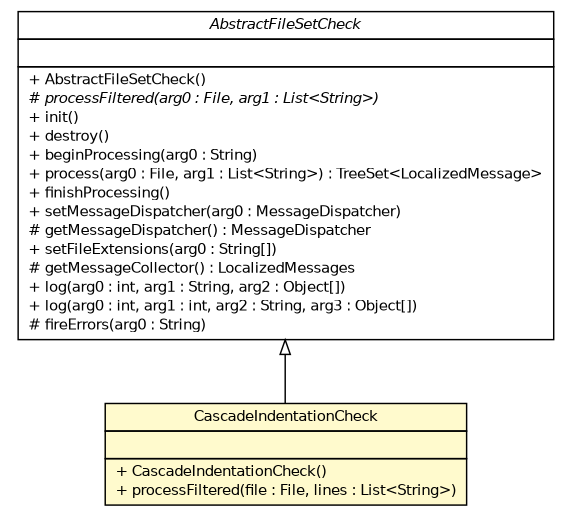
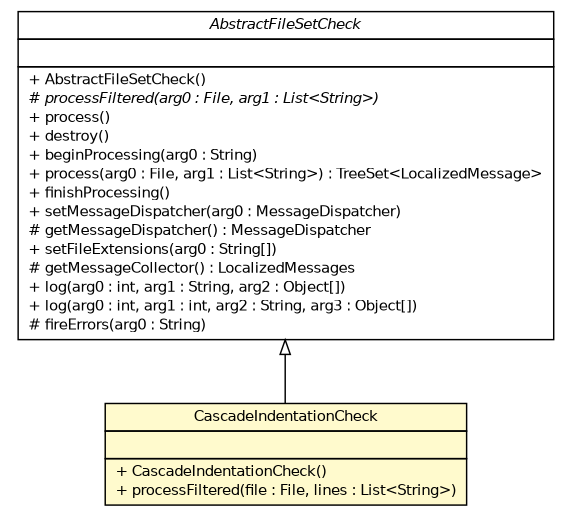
  digraph {
    nodesep=0.25
    ranksep=0.5
    node [fontcolor=black fontname=Helvetica fontsize=10.0 shape=plaintext]
    n1 [label=<<table title="com.qulice.checkstyle.CascadeIndentationCheck" border="0" cellborder="1" cellspacing="0" cellpadding="2" port="p" bgcolor="lemonChiffon" href="./CascadeIndentationCheck.html"> 		<tr><td><table border="0" cellspacing="0" cellpadding="1"> <tr><td align="center" balign="center"> CascadeIndentationCheck </td></tr> 		</table></td></tr> 		<tr><td><table border="0" cellspacing="0" cellpadding="1"> <tr><td align="left" balign="left">  </td></tr> 		</table></td></tr> 		<tr><td><table border="0" cellspacing="0" cellpadding="1"> <tr><td align="left" balign="left"> + CascadeIndentationCheck() </td></tr> <tr><td align="left" balign="left"> + processFiltered(file : File, lines : List&lt;String&gt;) </td></tr> 		</table></td></tr> 		</table>>]
-   n2 [label=<<table title="com.puppycrawl.tools.checkstyle.api.AbstractFileSetCheck" border="0" cellborder="1" cellspacing="0" cellpadding="2" port="p" href="http://java.sun.com/j2se/1.4.2/docs/api/com/puppycrawl/tools/checkstyle/api/AbstractFileSetCheck.html"> 		<tr><td><table border="0" cellspacing="0" cellpadding="1"> <tr><td align="center" balign="center"><font face="Helvetica-Oblique"> AbstractFileSetCheck </font></td></tr> 		</table></td></tr> 		<tr><td><table border="0" cellspacing="0" cellpadding="1"> <tr><td align="left" balign="left">  </td></tr> 		</table></td></tr> 		<tr><td><table border="0" cellspacing="0" cellpadding="1"> <tr><td align="left" balign="left"> + AbstractFileSetCheck() </td></tr> <tr><td align="left" balign="left"><font face="Helvetica-Oblique" point-size="10.0"> # processFiltered(arg0 : File, arg1 : List&lt;String&gt;) </font></td></tr> <tr><td align="left" balign="left"> + init() </td></tr> <tr><td align="left" balign="left"> + destroy() </td></tr> <tr><td align="left" balign="left"> + beginProcessing(arg0 : String) </td></tr> <tr><td align="left" balign="left"> + process(arg0 : File, arg1 : List&lt;String&gt;) : TreeSet&lt;LocalizedMessage&gt; </td></tr> <tr><td align="left" balign="left"> + finishProcessing() </td></tr> <tr><td align="left" balign="left"> + setMessageDispatcher(arg0 : MessageDispatcher) </td></tr> <tr><td align="left" balign="left"> # getMessageDispatcher() : MessageDispatcher </td></tr> <tr><td align="left" balign="left"> + setFileExtensions(arg0 : String[]) </td></tr> <tr><td align="left" balign="left"> # getMessageCollector() : LocalizedMessages </td></tr> <tr><td align="left" balign="left"> + log(arg0 : int, arg1 : String, arg2 : Object[]) </td></tr> <tr><td align="left" balign="left"> + log(arg0 : int, arg1 : int, arg2 : String, arg3 : Object[]) </td></tr> <tr><td align="left" balign="left"> # fireErrors(arg0 : String) </td></tr> 		</table></td></tr> 		</table>>]
+   n2 [label=<<table title="com.puppycrawl.tools.checkstyle.api.AbstractFileSetCheck" border="0" cellborder="1" cellspacing="0" cellpadding="2" port="p" href="http://java.sun.com/j2se/1.4.2/docs/api/com/puppycrawl/tools/checkstyle/api/AbstractFileSetCheck.html"> 		<tr><td><table border="0" cellspacing="0" cellpadding="1"> <tr><td align="center" balign="center"><font face="Helvetica-Oblique"> AbstractFileSetCheck </font></td></tr> 		</table></td></tr> 		<tr><td><table border="0" cellspacing="0" cellpadding="1"> <tr><td align="left" balign="left">  </td></tr> 		</table></td></tr> 		<tr><td><table border="0" cellspacing="0" cellpadding="1"> <tr><td align="left" balign="left"> + AbstractFileSetCheck() </td></tr> <tr><td align="left" balign="left"><font face="Helvetica-Oblique" point-size="10.0"> # processFiltered(arg0 : File, arg1 : List&lt;String&gt;) </font></td></tr> <tr><td align="left" balign="left"> + process() </td></tr> <tr><td align="left" balign="left"> + destroy() </td></tr> <tr><td align="left" balign="left"> + beginProcessing(arg0 : String) </td></tr> <tr><td align="left" balign="left"> + process(arg0 : File, arg1 : List&lt;String&gt;) : TreeSet&lt;LocalizedMessage&gt; </td></tr> <tr><td align="left" balign="left"> + finishProcessing() </td></tr> <tr><td align="left" balign="left"> + setMessageDispatcher(arg0 : MessageDispatcher) </td></tr> <tr><td align="left" balign="left"> # getMessageDispatcher() : MessageDispatcher </td></tr> <tr><td align="left" balign="left"> + setFileExtensions(arg0 : String[]) </td></tr> <tr><td align="left" balign="left"> # getMessageCollector() : LocalizedMessages </td></tr> <tr><td align="left" balign="left"> + log(arg0 : int, arg1 : String, arg2 : Object[]) </td></tr> <tr><td align="left" balign="left"> + log(arg0 : int, arg1 : int, arg2 : String, arg3 : Object[]) </td></tr> <tr><td align="left" balign="left"> # fireErrors(arg0 : String) </td></tr> 		</table></td></tr> 		</table>>]
    n2 -> n1 [arrowtail=empty dir=back fontname=Helvetica fontsize=10 headport=p labelfontname=Helvetica labelfontsize=10 tailport=p]
  }
